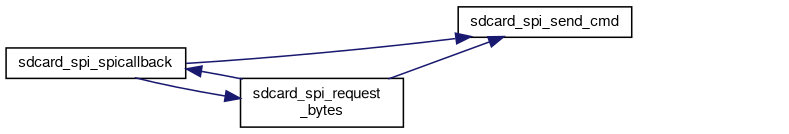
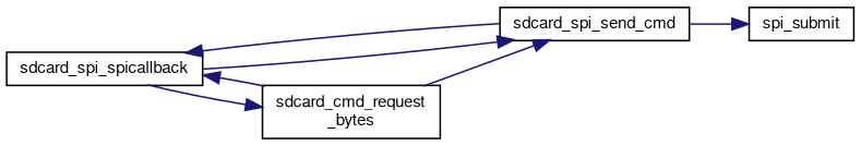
  digraph {
    rankdir=LR
    node [color=black fillcolor=white fontname=FreeSans fontsize=10 shape=record style=filled]
    edge [color=midnightblue fontname=FreeSans fontsize=10 labelfontname=FreeSans labelfontsize=10 style=solid]
    n1 [height=0.2 label=sdcard_spi_spicallback width=0.4]
    n2 [height=0.2 label=sdcard_spi_send_cmd width=0.4]
-   n3 [height=0.2 label="sdcard_spi_request\l_bytes" width=0.4]
+   n3 [height=0.2 label="sdcard_cmd_request\l_bytes" width=0.4]
+   n4 [height=0.2 label=spi_submit width=0.4]
    n1 -> n2
    n1 -> n3
+   n2 -> n1
+   n2 -> n4
    n3 -> n1
    n3 -> n2
  }
